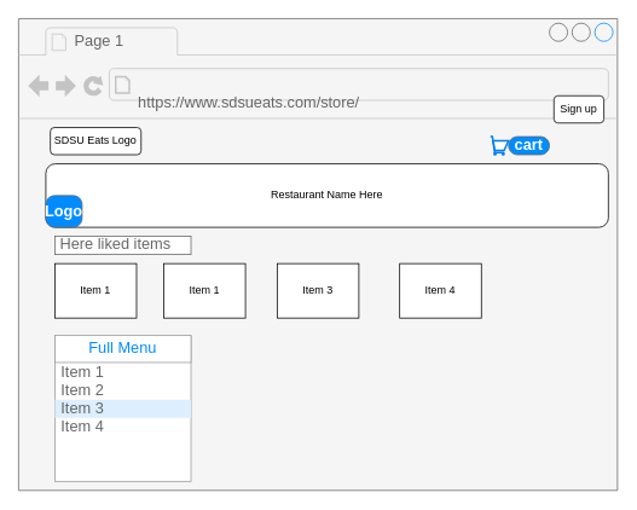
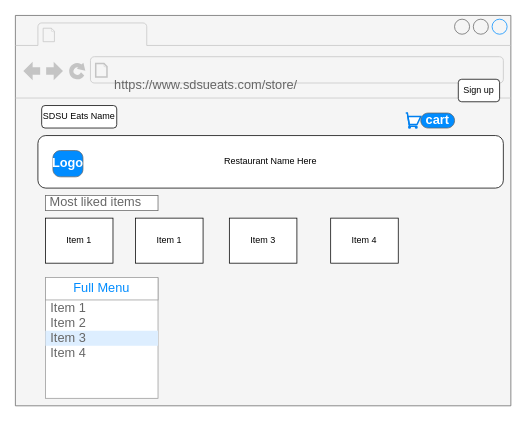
  <mxCell id="0" />
  <mxCell id="1" parent="0" />
  <mxCell id="2" value="&amp;nbsp;" style="strokeWidth=1;shadow=0;dashed=0;align=center;html=1;shape=mxgraph.mockup.containers.browserWindow;rSize=0;strokeColor=#666666;strokeColor2=#008cff;strokeColor3=#c4c4c4;mainText=,;recursiveResize=0;fillColor=#f5f5f5;fontColor=#333333;" parent="1" vertex="1"><mxGeometry x="20" y="20" width="660" height="520" as="geometry" /></mxCell>
- <mxCell id="3" value="Page 1" style="strokeWidth=1;shadow=0;dashed=0;align=center;html=1;shape=mxgraph.mockup.containers.anchor;fontSize=17;fontColor=#666666;align=left;whiteSpace=wrap;" parent="2" vertex="1"><mxGeometry x="60" y="12" width="110" height="26" as="geometry" /></mxCell>
  <mxCell id="4" value="https://www.sdsueats.com/store/" style="strokeWidth=1;shadow=0;dashed=0;align=center;html=1;shape=mxgraph.mockup.containers.anchor;rSize=0;fontSize=17;fontColor=#666666;align=left;" parent="2" vertex="1"><mxGeometry x="130" y="80" width="250" height="26" as="geometry" /></mxCell>
  <mxCell id="5" value="Restaurant Name Here" style="rounded=1;whiteSpace=wrap;html=1;" parent="2" vertex="1"><mxGeometry x="30" y="160" width="620" height="70" as="geometry" /></mxCell>
- <mxCell id="6" value="Logo" style="strokeWidth=1;shadow=0;dashed=0;align=center;html=1;shape=mxgraph.mockup.buttons.button;strokeColor=#666666;fontColor=#ffffff;mainText=;buttonStyle=round;fontSize=17;fontStyle=1;fillColor=#008cff;whiteSpace=wrap;" parent="2" vertex="1"><mxGeometry x="30" y="195" width="40" height="35" as="geometry" /></mxCell>
- <mxCell id="7" value="Here liked items&amp;nbsp;" style="strokeWidth=1;shadow=0;dashed=0;align=center;html=1;shape=mxgraph.mockup.text.textBox;fontColor=#666666;align=left;fontSize=17;spacingLeft=4;spacingTop=-3;whiteSpace=wrap;strokeColor=#666666;mainText=" parent="2" vertex="1"><mxGeometry x="40" y="240" width="150" height="20" as="geometry" /></mxCell>
+ <mxCell id="6" value="Logo" style="strokeWidth=1;shadow=0;dashed=0;align=center;html=1;shape=mxgraph.mockup.buttons.button;strokeColor=#666666;fontColor=#ffffff;mainText=;buttonStyle=round;fontSize=17;fontStyle=1;fillColor=#008cff;whiteSpace=wrap;" parent="2" vertex="1"><mxGeometry x="50" y="180" width="40" height="35" as="geometry" /></mxCell>
+ <mxCell id="7" value="Most liked items&amp;nbsp;" style="strokeWidth=1;shadow=0;dashed=0;align=center;html=1;shape=mxgraph.mockup.text.textBox;fontColor=#666666;align=left;fontSize=17;spacingLeft=4;spacingTop=-3;whiteSpace=wrap;strokeColor=#666666;mainText=" parent="2" vertex="1"><mxGeometry x="40" y="240" width="150" height="20" as="geometry" /></mxCell>
  <mxCell id="8" value="Item 1" style="rounded=0;whiteSpace=wrap;html=1;" parent="2" vertex="1"><mxGeometry x="40" y="270" width="90" height="60" as="geometry" /></mxCell>
  <mxCell id="9" value="Item 3" style="rounded=0;whiteSpace=wrap;html=1;" parent="2" vertex="1"><mxGeometry x="285" y="270" width="90" height="60" as="geometry" /></mxCell>
  <mxCell id="10" value="Item 4" style="rounded=0;whiteSpace=wrap;html=1;" parent="2" vertex="1"><mxGeometry x="420" y="270" width="90" height="60" as="geometry" /></mxCell>
  <mxCell id="11" value="Item 1" style="rounded=0;whiteSpace=wrap;html=1;" parent="2" vertex="1"><mxGeometry x="160" y="270" width="90" height="60" as="geometry" /></mxCell>
  <mxCell id="12" value="&lt;br&gt;&lt;br&gt;&lt;br&gt;" style="strokeWidth=1;shadow=0;dashed=0;align=center;html=1;shape=mxgraph.mockup.forms.rrect;rSize=0;strokeColor=#999999;fillColor=#ffffff;" parent="2" vertex="1"><mxGeometry x="40" y="350" width="150" height="160" as="geometry" /></mxCell>
  <mxCell id="13" value="Full Menu" style="strokeWidth=1;shadow=0;dashed=0;align=center;html=1;shape=mxgraph.mockup.forms.rrect;rSize=0;strokeColor=#999999;fontColor=#008cff;fontSize=17;fillColor=#ffffff;resizeWidth=1;whiteSpace=wrap;" parent="12" vertex="1"><mxGeometry width="150" height="30" relative="1" as="geometry"><mxPoint y="-1" as="offset" /></mxGeometry></mxCell>
  <mxCell id="14" value="Item 1" style="strokeWidth=1;shadow=0;dashed=0;align=center;html=1;shape=mxgraph.mockup.forms.anchor;fontSize=17;fontColor=#666666;align=left;spacingLeft=5;resizeWidth=1;whiteSpace=wrap;" parent="12" vertex="1"><mxGeometry width="150" height="20" relative="1" as="geometry"><mxPoint y="30" as="offset" /></mxGeometry></mxCell>
  <mxCell id="15" value="Item 2" style="strokeWidth=1;shadow=0;dashed=0;align=center;html=1;shape=mxgraph.mockup.forms.anchor;fontSize=17;fontColor=#666666;align=left;spacingLeft=5;resizeWidth=1;whiteSpace=wrap;" parent="12" vertex="1"><mxGeometry width="150" height="20" relative="1" as="geometry"><mxPoint y="50" as="offset" /></mxGeometry></mxCell>
  <mxCell id="16" value="Item 3" style="strokeWidth=1;shadow=0;dashed=0;align=center;html=1;shape=mxgraph.mockup.forms.rrect;rSize=0;fontSize=17;fontColor=#666666;align=left;spacingLeft=5;fillColor=#ddeeff;strokeColor=none;resizeWidth=1;whiteSpace=wrap;" parent="12" vertex="1"><mxGeometry width="150" height="20" relative="1" as="geometry"><mxPoint y="70" as="offset" /></mxGeometry></mxCell>
  <mxCell id="17" value="Item 4" style="strokeWidth=1;shadow=0;dashed=0;align=center;html=1;shape=mxgraph.mockup.forms.anchor;fontSize=17;fontColor=#666666;align=left;spacingLeft=5;resizeWidth=1;whiteSpace=wrap;" parent="12" vertex="1"><mxGeometry width="150" height="20" relative="1" as="geometry"><mxPoint y="90" as="offset" /></mxGeometry></mxCell>
- <mxCell id="18" value="SDSU Eats Logo" style="rounded=1;whiteSpace=wrap;html=1;" parent="2" vertex="1"><mxGeometry x="35" y="120" width="100" height="30" as="geometry" /></mxCell>
+ <mxCell id="18" value="SDSU Eats Name" style="rounded=1;whiteSpace=wrap;html=1;" parent="2" vertex="1"><mxGeometry x="35" y="120" width="100" height="30" as="geometry" /></mxCell>
  <mxCell id="19" value="" style="html=1;verticalLabelPosition=bottom;align=center;labelBackgroundColor=#ffffff;verticalAlign=top;strokeWidth=2;strokeColor=#0080F0;shadow=0;dashed=0;shape=mxgraph.ios7.icons.shopping_cart;" parent="2" vertex="1"><mxGeometry x="520" y="130" width="20" height="20" as="geometry" /></mxCell>
  <mxCell id="20" value="cart" style="strokeWidth=1;shadow=0;dashed=0;align=center;html=1;shape=mxgraph.mockup.buttons.button;strokeColor=#666666;fontColor=#ffffff;mainText=;buttonStyle=round;fontSize=17;fontStyle=1;fillColor=#008cff;whiteSpace=wrap;" parent="2" vertex="1"><mxGeometry x="540" y="130" width="45" height="20" as="geometry" /></mxCell>
  <mxCell id="21" value="Sign up" style="rounded=1;whiteSpace=wrap;html=1;" parent="2" vertex="1"><mxGeometry x="590" y="85" width="55" height="30" as="geometry" /></mxCell>
